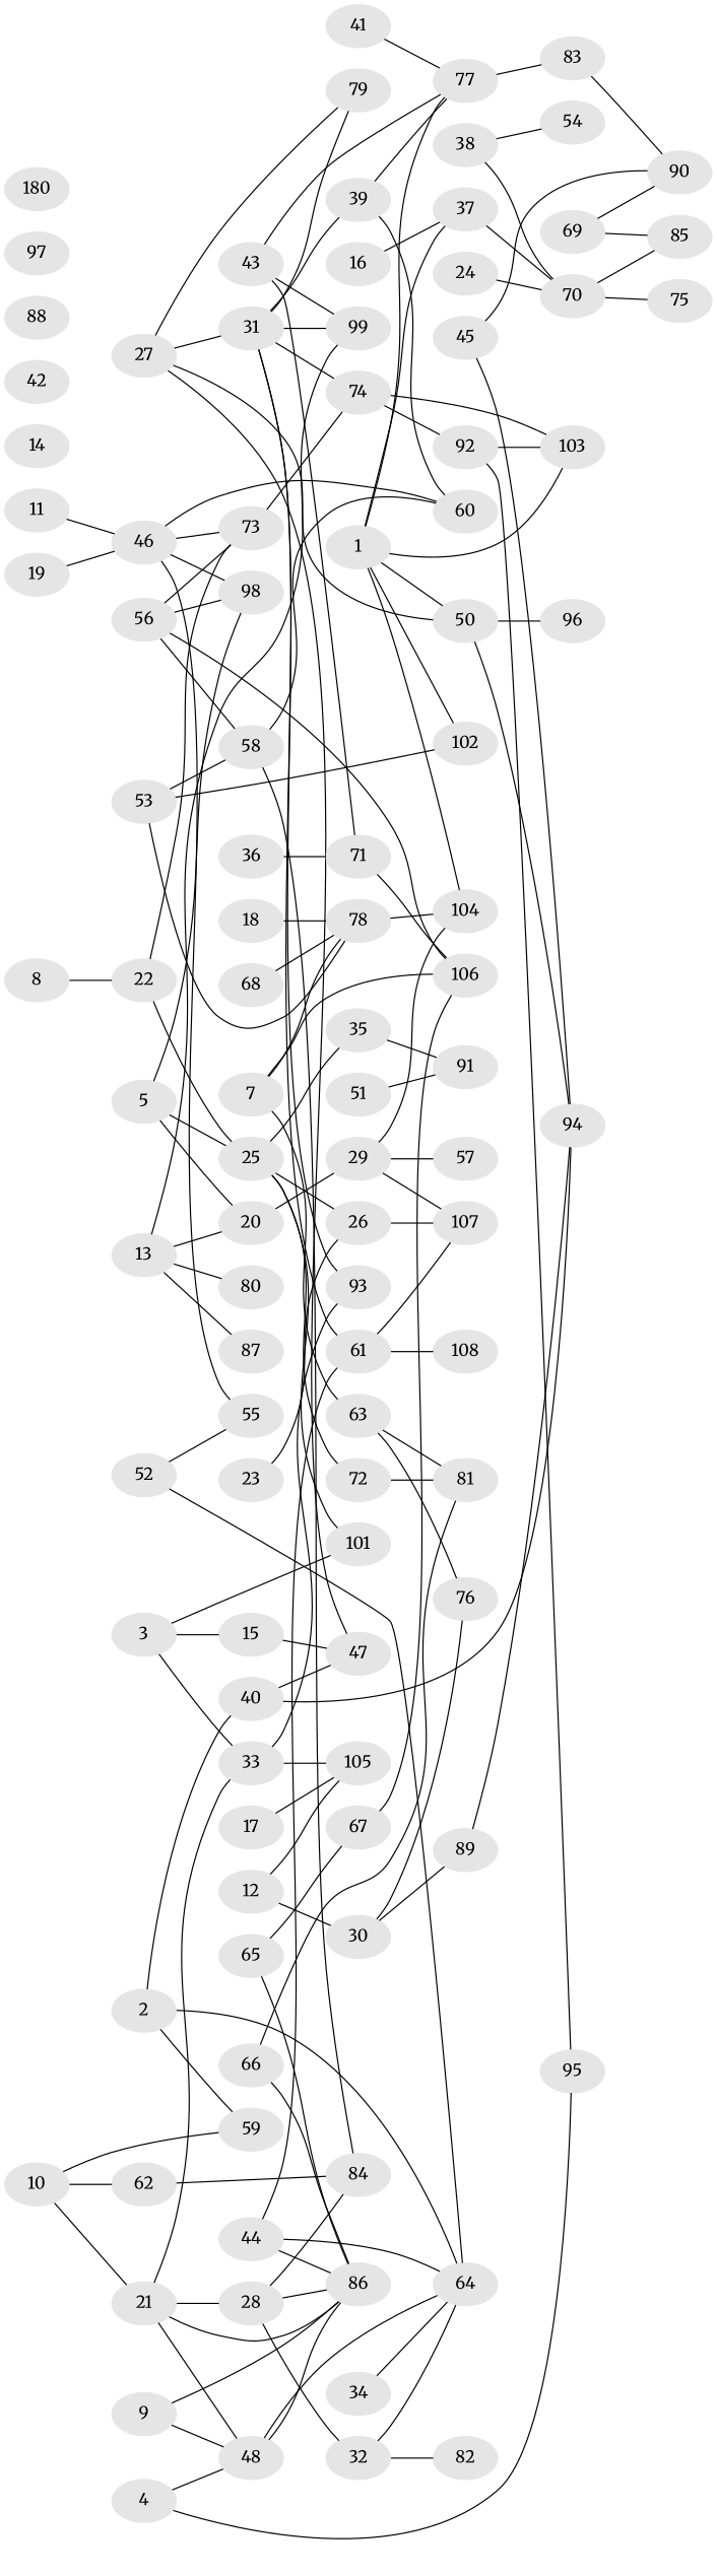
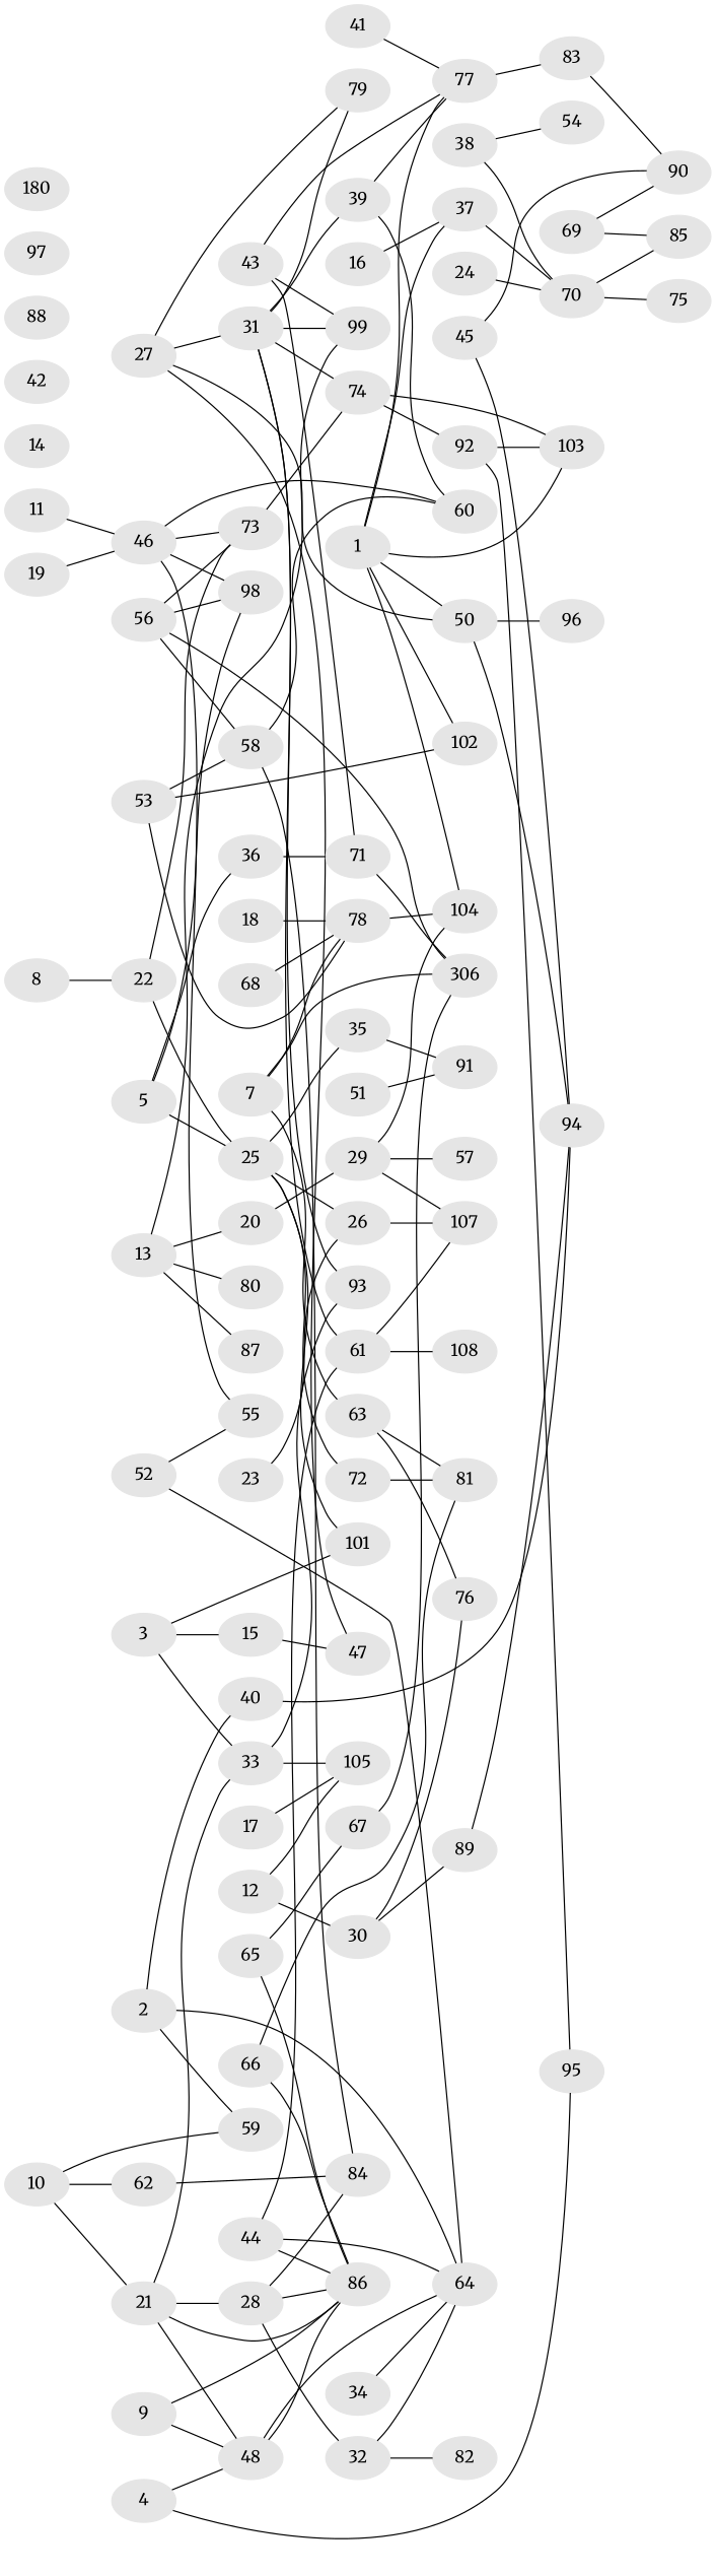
  graph {
    fontname=Merriweather
    rankdir=LR
    node [color=gray90 fontname=Merriweather style=filled]
    edge [fontname=Merriweather]
    1
    37
    50
    77
    102
    103
    104
    70
    94
    96
    83
    2
    40
    59
    64
    47
    3
    15
    33
    101
    105
    93
    4
    48
    95
    86
    5
    20
    25
    98
    29
    72
    26
    35
    81
    7
    63
    78
-   106
+   106 [label=306]
    76
    8
    22
    73
    9
    10
    21
    62
    28
    84
    11
    46
    60
    55
    12
    30
    89
    13
    99
    80
    87
    14
    74
    92
    16
    17
    18
    19
    107
    57
    32
    23
    24
    85
    75
    91
    27
    31
    79
    39
    61
    82
    108
    34
    36
    71
    38
    54
    41
    42
    43
    44
    45
    90
    51
    52
    53
    58
    56
    65
    67
    66
    68
    69
    88
    97
    n106 [label=180]
    1 -- 37
    1 -- 50
    1 -- 77
    1 -- 102
    1 -- 103
    1 -- 104
    37 -- 70
    50 -- 94
    50 -- 96
    77 -- 83
    70 -- 85
    70 -- 75
    83 -- 90
    2 -- 40
    2 -- 59
    2 -- 64
    40 -- 94
-   40 -- 47
    3 -- 15
    3 -- 33
    3 -- 101
    15 -- 47
    33 -- 105
    33 -- 93
    4 -- 48
    4 -- 95
    48 -- 64
    48 -- 86
-   5 -- 20
+   5 -- 36
    5 -- 25
    5 -- 98
    20 -- 29
    25 -- 101
    25 -- 72
    25 -- 26
    25 -- 35
    29 -- 104
    29 -- 107
    29 -- 57
    72 -- 81
    26 -- 107
    35 -- 91
    7 -- 63
    7 -- 78
    7 -- 106
    63 -- 81
    63 -- 76
    78 -- 104
    8 -- 22
    22 -- 25
    22 -- 73
    73 -- 74
    9 -- 48
    9 -- 86
    10 -- 59
    10 -- 21
    10 -- 62
    21 -- 33
    21 -- 48
    21 -- 86
    21 -- 28
    62 -- 84
    28 -- 86
    28 -- 84
    28 -- 32
    11 -- 46
    46 -- 98
    46 -- 73
    46 -- 60
    46 -- 55
    12 -- 105
    12 -- 30
    30 -- 76
    30 -- 89
    89 -- 94
    13 -- 20
    13 -- 99
    13 -- 80
    13 -- 87
    74 -- 103
    74 -- 92
    92 -- 103
    92 -- 95
    16 -- 37
    17 -- 105
    18 -- 78
    19 -- 46
    32 -- 64
    32 -- 82
    23 -- 26
    24 -- 70
    27 -- 50
    27 -- 47
    27 -- 31
    27 -- 79
    31 -- 93
    31 -- 99
    31 -- 74
    31 -- 79
    31 -- 39
    31 -- 61
    39 -- 77
    39 -- 60
    61 -- 107
    61 -- 108
    34 -- 64
    36 -- 71
    71 -- 106
    38 -- 70
    38 -- 54
    41 -- 77
    43 -- 77
    43 -- 99
    43 -- 71
    44 -- 64
    44 -- 86
    44 -- 61
    45 -- 94
    45 -- 90
    51 -- 91
    52 -- 64
    52 -- 55
    53 -- 102
    53 -- 78
    53 -- 58
    58 -- 84
    58 -- 60
    56 -- 98
    56 -- 106
    56 -- 73
    56 -- 58
    65 -- 86
    65 -- 67
    67 -- 106
    66 -- 86
    66 -- 81
    68 -- 78
    69 -- 85
    69 -- 90
  }
